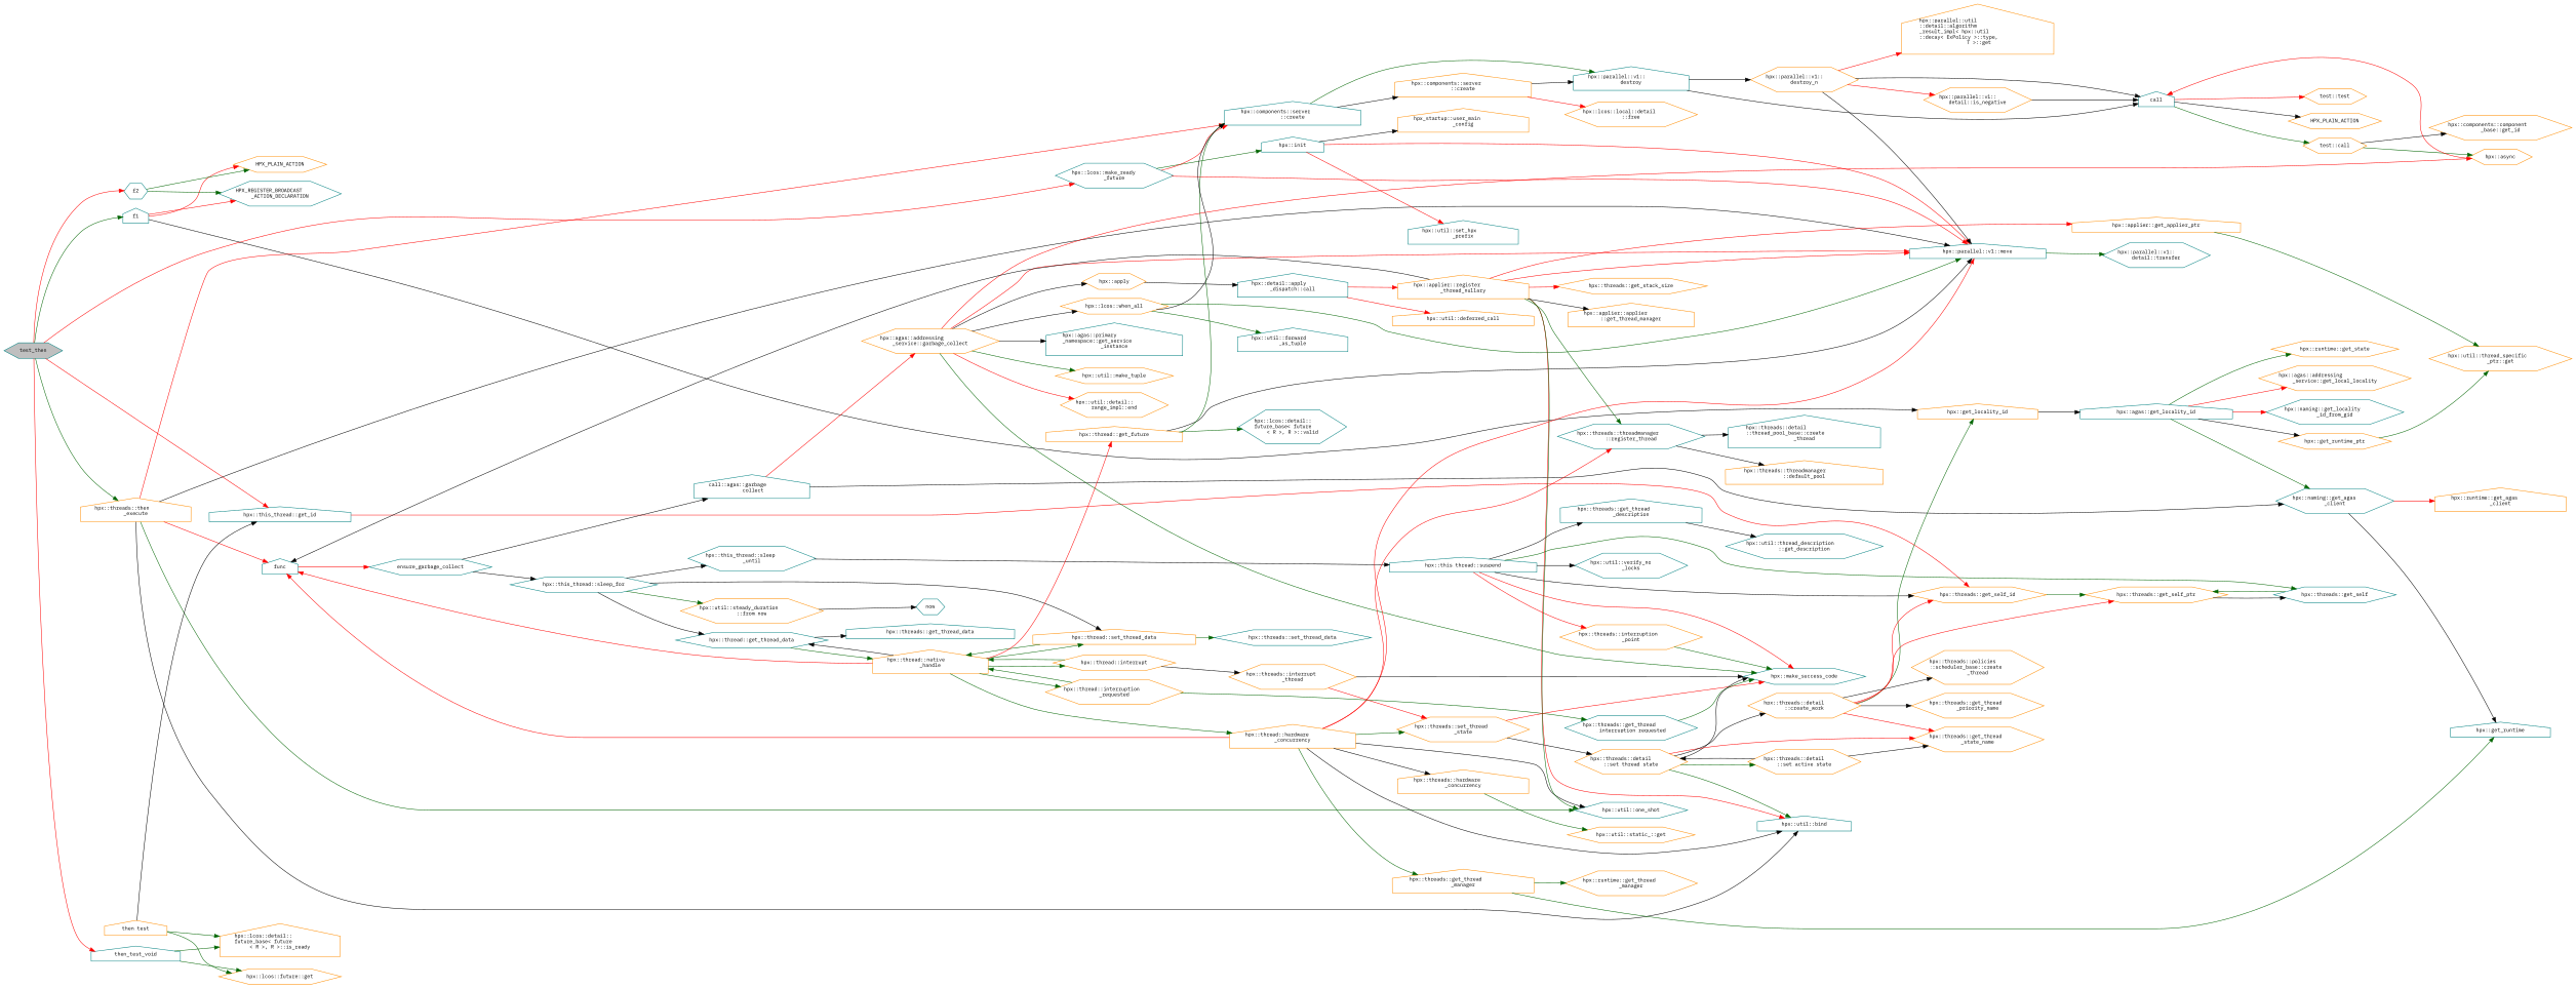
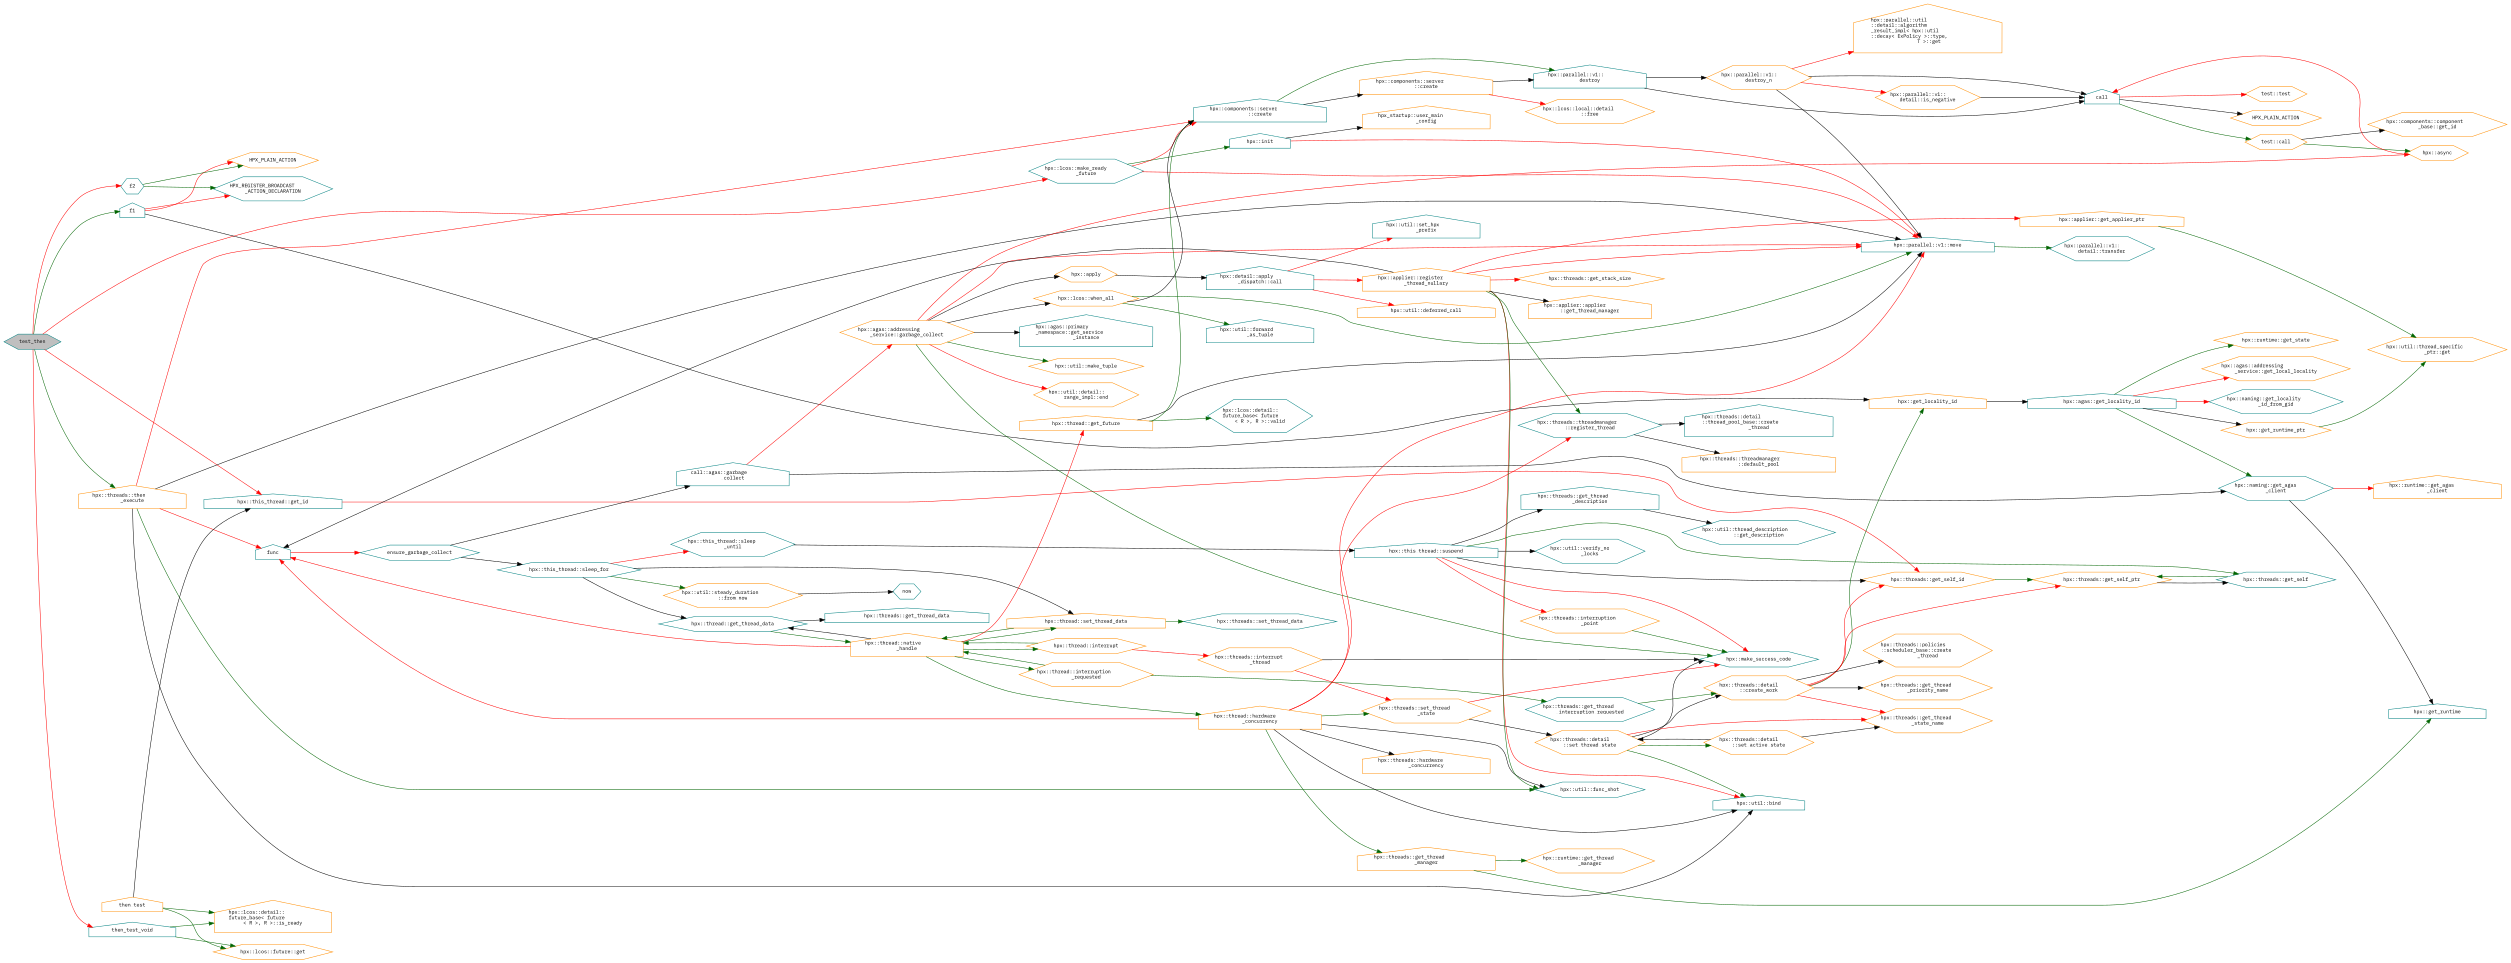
  digraph {
    fontname="IBM Plex Mono"
    rankdir=LR
    node [color=darkorange fillcolor=white fontname="IBM Plex Mono" fontsize=10 shape=hexagon style=filled]
    edge [color=black fontname="IBM Plex Mono" fontsize=10 labelfontname=Helvetica labelfontsize=10 style=solid]
    n1 [color=teal fillcolor=grey75 fontcolor=black height=0.2 label=test_then width=0.4]
    n2 [color=teal height=0.2 label=f1 shape=house width=0.4]
    n3 [color=teal height=0.2 label="hpx::lcos::make_ready\l_future" width=0.4]
    n4 [height=0.2 label="hpx::threads::then\l_execute" shape=house width=0.4]
    n5 [color=teal height=0.2 label="hpx::this_thread::get_id" shape=house width=0.4]
    n6 [color=teal height=0.2 label=f2 width=0.4]
    n7 [color=teal height=0.2 label=then_test_void shape=house width=0.4]
    n8 [height=0.2 label="hpx::get_locality_id" shape=house width=0.4]
    n9 [height=0.2 label=HPX_PLAIN_ACTION width=0.4]
    n10 [color=teal height=0.2 label="HPX_REGISTER_BROADCAST\l_ACTION_DECLARATION" width=0.4]
    n11 [color=teal height=0.2 label="hpx::init" shape=house width=0.4]
    n12 [color=teal height=0.2 label="hpx::parallel::v1::move" shape=house width=0.4]
    n13 [color=teal height=0.2 label="hpx::components::server\l::create" shape=house width=0.4]
    n14 [color=teal height=0.2 label=func shape=house width=0.4]
    n15 [color=teal height=0.2 label="hpx::util::bind" shape=house width=0.4]
-   n16 [color=teal height=0.2 label="hpx::util::one_shot" width=0.4]
+   n16 [color=teal height=0.2 label="hpx::util::func_shot" width=0.4]
    n17 [height=0.2 label=then_test shape=house width=0.4]
    n18 [height=0.2 label="hpx::lcos::detail::\lfuture_base\< future\l\< R \>, R \>::is_ready" shape=house width=0.4]
    n19 [height=0.2 label="hpx::lcos::future::get" width=0.4]
    n20 [height=0.2 label="hpx::threads::get_self_id" width=0.4]
    n21 [color=teal height=0.2 label="hpx::agas::get_locality_id" shape=house width=0.4]
    n22 [height=0.2 label="hpx::get_runtime_ptr" width=0.4]
    n23 [height=0.2 label="hpx::runtime::get_state" width=0.4]
    n24 [color=teal height=0.2 label="hpx::naming::get_agas\l_client" width=0.4]
    n25 [height=0.2 label="hpx::agas::addressing\l_service::get_local_locality" width=0.4]
    n26 [color=teal height=0.2 label="hpx::naming::get_locality\l_id_from_gid" width=0.4]
    n27 [height=0.2 label="hpx::util::thread_specific\l_ptr::get" width=0.4]
    n28 [color=teal height=0.2 label="hpx::get_runtime" shape=house width=0.4]
    n29 [height=0.2 label="hpx::runtime::get_agas\l_client" shape=house width=0.4]
    n30 [color=teal height=0.2 label="hpx::util::set_hpx\l_prefix" shape=house width=0.4]
    n31 [height=0.2 label="hpx_startup::user_main\l_config" shape=house width=0.4]
    n32 [color=teal height=0.2 label="hpx::parallel::v1::\ldetail::transfer" width=0.4]
    n33 [height=0.2 label="hpx::components::server\l::create" shape=house width=0.4]
    n34 [color=teal height=0.2 label="hpx::parallel::v1::\ldestroy" shape=house width=0.4]
    n35 [height=0.2 label="hpx::lcos::local::detail\l::free" width=0.4]
    n36 [color=teal height=0.2 label=call shape=house width=0.4]
    n37 [height=0.2 label="hpx::parallel::v1::\ldestroy_n" width=0.4]
    n38 [height=0.2 label="test::test" width=0.4]
    n39 [height=0.2 label=HPX_PLAIN_ACTION width=0.4]
    n40 [height=0.2 label="test::call" width=0.4]
    n41 [height=0.2 label="hpx::parallel::v1::\ldetail::is_negative" width=0.4]
    n42 [height=0.2 label="hpx::parallel::util\l::detail::algorithm\l_result_impl\< hpx::util\l::decay\< ExPolicy \>::type,\l T \>::get" shape=house width=0.4]
    n43 [height=0.2 label="hpx::async" width=0.4]
    n44 [height=0.2 label="hpx::components::component\l_base::get_id" width=0.4]
    n45 [color=teal height=0.2 label=ensure_garbage_collect width=0.4]
    n46 [color=teal height=0.2 label="hpx::this_thread::sleep_for" width=0.4]
    n47 [color=teal height=0.2 label="call::agas::garbage\l_collect" shape=house width=0.4]
    n48 [color=teal height=0.2 label="hpx::this_thread::sleep\l_until" width=0.4]
    n49 [height=0.2 label="hpx::util::steady_duration\l::from_now" width=0.4]
    n50 [color=teal height=0.2 label="hpx::thread::get_thread_data" width=0.4]
    n51 [height=0.2 label="hpx::thread::set_thread_data" shape=house width=0.4]
    n52 [height=0.2 label="hpx::agas::addressing\l_service::garbage_collect" width=0.4]
    n53 [color=teal height=0.2 label="hpx::this_thread::suspend" shape=house width=0.4]
    n54 [color=teal height=0.2 label=now width=0.4]
    n55 [color=teal height=0.2 label="hpx::threads::get_thread_data" shape=house width=0.4]
    n56 [height=0.2 label="hpx::thread::native\l_handle" shape=house width=0.4]
    n57 [color=teal height=0.2 label="hpx::threads::set_thread_data" width=0.4]
    n58 [color=teal height=0.2 label="hpx::threads::get_self" width=0.4]
    n59 [height=0.2 label="hpx::threads::interruption\l_point" width=0.4]
    n60 [color=teal height=0.2 label="hpx::make_success_code" width=0.4]
    n61 [color=teal height=0.2 label="hpx::util::verify_no\l_locks" width=0.4]
    n62 [color=teal height=0.2 label="hpx::threads::get_thread\l_description" shape=house width=0.4]
    n63 [height=0.2 label="hpx::threads::get_self_ptr" width=0.4]
    n64 [color=teal height=0.2 label="hpx::util::thread_description\l::get_description" width=0.4]
    n65 [height=0.2 label="hpx::thread::hardware\l_concurrency" shape=house width=0.4]
    n66 [height=0.2 label="hpx::thread::interrupt" width=0.4]
    n67 [height=0.2 label="hpx::thread::interruption\l_requested" width=0.4]
    n68 [height=0.2 label="hpx::thread::get_future" shape=house width=0.4]
    n69 [height=0.2 label="hpx::threads::hardware\l_concurrency" shape=house width=0.4]
    n70 [height=0.2 label="hpx::threads::get_thread\l_manager" shape=house width=0.4]
    n71 [color=teal height=0.2 label="hpx::threads::threadmanager\l::register_thread" width=0.4]
    n72 [height=0.2 label="hpx::threads::set_thread\l_state" width=0.4]
    n73 [height=0.2 label="hpx::threads::interrupt\l_thread" width=0.4]
    n74 [color=teal height=0.2 label="hpx::threads::get_thread\l_interruption_requested" width=0.4]
    n75 [color=teal height=0.2 label="hpx::lcos::detail::\lfuture_base\< future\l\< R \>, R \>::valid" width=0.4]
-   n76 [height=0.2 label="hpx::util::static_::get" width=0.4]
    n77 [height=0.2 label="hpx::runtime::get_thread\l_manager" width=0.4]
    n78 [height=0.2 label="hpx::threads::threadmanager\l::default_pool" shape=house width=0.4]
    n79 [color=teal height=0.2 label="hpx::threads::detail\l::thread_pool_base::create\l_thread" shape=house width=0.4]
    n80 [height=0.2 label="hpx::threads::detail\l::set_thread_state" width=0.4]
    n81 [height=0.2 label="hpx::threads::get_thread\l_state_name" width=0.4]
    n82 [height=0.2 label="hpx::threads::detail\l::set_active_state" width=0.4]
    n83 [height=0.2 label="hpx::threads::detail\l::create_work" width=0.4]
    n84 [height=0.2 label="hpx::threads::get_thread\l_priority_name" width=0.4]
    n85 [height=0.2 label="hpx::threads::policies\l::scheduler_base::create\l_thread" width=0.4]
    n86 [color=teal height=0.2 label="hpx::agas::primary\l_namespace::get_service\l_instance" shape=house width=0.4]
    n87 [height=0.2 label="hpx::util::make_tuple" width=0.4]
    n88 [height=0.2 label="hpx::util::detail::\lrange_impl::end" width=0.4]
    n89 [height=0.2 label="hpx::apply" width=0.4]
    n90 [height=0.2 label="hpx::lcos::when_all" width=0.4]
    n91 [color=teal height=0.2 label="hpx::detail::apply\l_dispatch::call" shape=house width=0.4]
    n92 [color=teal height=0.2 label="hpx::util::forward\l_as_tuple" shape=house width=0.4]
    n93 [height=0.2 label="hpx::applier::register\l_thread_nullary" shape=house width=0.4]
    n94 [height=0.2 label="hpx::util::deferred_call" shape=house width=0.4]
    n95 [height=0.2 label="hpx::applier::get_applier_ptr" shape=house width=0.4]
    n96 [height=0.2 label="hpx::threads::get_stack_size" width=0.4]
    n97 [height=0.2 label="hpx::applier::applier\l::get_thread_manager" shape=house width=0.4]
    n1 -> n2 [color=darkgreen]
    n1 -> n3 [color=red]
    n1 -> n4 [color=darkgreen]
    n1 -> n5 [color=red]
    n1 -> n6 [color=red]
    n1 -> n7 [color=red]
    n2 -> n8
    n2 -> n9 [color=red]
    n2 -> n10 [color=red]
    n3 -> n11 [color=darkgreen]
    n3 -> n12 [color=red]
    n3 -> n13 [color=red]
    n4 -> n12
    n4 -> n13 [color=red]
    n4 -> n14 [color=red]
    n4 -> n15
    n4 -> n16 [color=darkgreen]
    n5 -> n20 [color=red]
    n6 -> n9 [color=darkgreen]
    n6 -> n10 [color=darkgreen]
    n7 -> n18 [color=darkgreen]
    n7 -> n19 [color=darkgreen]
    n8 -> n21
    n11 -> n12 [color=red]
-   n11 -> n30 [color=red]
+   n91 -> n30 [color=red]
    n11 -> n31
    n12 -> n32 [color=darkgreen]
    n13 -> n33
    n13 -> n34 [color=darkgreen]
    n14 -> n45 [color=red]
    n17 -> n5
    n17 -> n18 [color=darkgreen]
    n17 -> n19 [color=darkgreen]
    n20 -> n63 [color=darkgreen]
    n21 -> n22
    n21 -> n23 [color=darkgreen]
    n21 -> n24 [color=darkgreen]
    n21 -> n25 [color=red]
    n21 -> n26 [color=red]
    n22 -> n27 [color=darkgreen]
    n24 -> n28
    n24 -> n29 [color=red]
    n33 -> n34
    n33 -> n35 [color=red]
    n34 -> n36
    n34 -> n37
    n36 -> n38 [color=red]
    n36 -> n39
    n36 -> n40 [color=darkgreen]
    n37 -> n12
    n37 -> n36
    n37 -> n41 [color=red]
    n37 -> n42 [color=red]
    n40 -> n43 [color=darkgreen]
    n40 -> n44
    n41 -> n36
    n43 -> n36 [color=red]
    n45 -> n46
    n45 -> n47
-   n46 -> n48
+   n46 -> n48 [color=red]
    n46 -> n49 [color=darkgreen]
    n46 -> n50
    n46 -> n51
    n47 -> n24
    n47 -> n52 [color=red]
    n48 -> n53
    n49 -> n54
    n50 -> n55
    n50 -> n56 [color=darkgreen]
    n51 -> n56 [color=darkgreen]
    n51 -> n57 [color=darkgreen]
    n52 -> n12 [color=red]
    n52 -> n43 [color=red]
    n52 -> n60 [color=darkgreen]
    n52 -> n86
    n52 -> n87 [color=darkgreen]
    n52 -> n88 [color=red]
    n52 -> n89
    n52 -> n90
    n53 -> n20
    n53 -> n58 [color=darkgreen]
    n53 -> n59 [color=red]
    n53 -> n60 [color=red]
    n53 -> n61
    n53 -> n62
    n56 -> n14 [color=red]
    n56 -> n50
    n56 -> n51 [color=darkgreen]
    n56 -> n65 [color=darkgreen]
    n56 -> n66 [color=darkgreen]
    n56 -> n67 [color=darkgreen]
    n56 -> n68 [color=red]
    n58 -> n63 [color=darkgreen]
    n59 -> n60 [color=darkgreen]
    n62 -> n64
    n63 -> n58
    n65 -> n12 [color=red]
    n65 -> n14 [color=red]
    n65 -> n15
    n65 -> n16
    n65 -> n69
    n65 -> n70 [color=darkgreen]
    n65 -> n71 [color=red]
    n65 -> n72 [color=darkgreen]
    n66 -> n56 [color=darkgreen]
-   n66 -> n73
+   n66 -> n73 [color=red]
    n67 -> n56 [color=darkgreen]
    n67 -> n74 [color=darkgreen]
    n68 -> n12
    n68 -> n13 [color=darkgreen]
    n68 -> n75 [color=darkgreen]
-   n69 -> n76 [color=darkgreen]
    n70 -> n28 [color=darkgreen]
    n70 -> n77 [color=darkgreen]
    n71 -> n78
    n71 -> n79
    n72 -> n60 [color=red]
    n72 -> n80
    n73 -> n60
    n73 -> n72 [color=red]
-   n74 -> n60 [color=darkgreen]
+   n74 -> n83 [color=darkgreen]
    n80 -> n15 [color=darkgreen]
    n80 -> n60
    n80 -> n81 [color=red]
    n80 -> n82 [color=darkgreen]
    n80 -> n83
    n82 -> n80
    n82 -> n81
    n83 -> n8 [color=darkgreen]
    n83 -> n20 [color=red]
    n83 -> n63 [color=red]
    n83 -> n81 [color=red]
    n83 -> n84
    n83 -> n85
    n89 -> n91
    n90 -> n12 [color=darkgreen]
    n90 -> n13
    n90 -> n92 [color=darkgreen]
    n91 -> n93 [color=red]
    n91 -> n94 [color=red]
    n93 -> n12 [color=red]
    n93 -> n14
    n93 -> n15 [color=red]
    n93 -> n16 [color=darkgreen]
    n93 -> n71 [color=darkgreen]
    n93 -> n95 [color=red]
    n93 -> n96 [color=red]
    n93 -> n97
    n95 -> n27 [color=darkgreen]
  }
